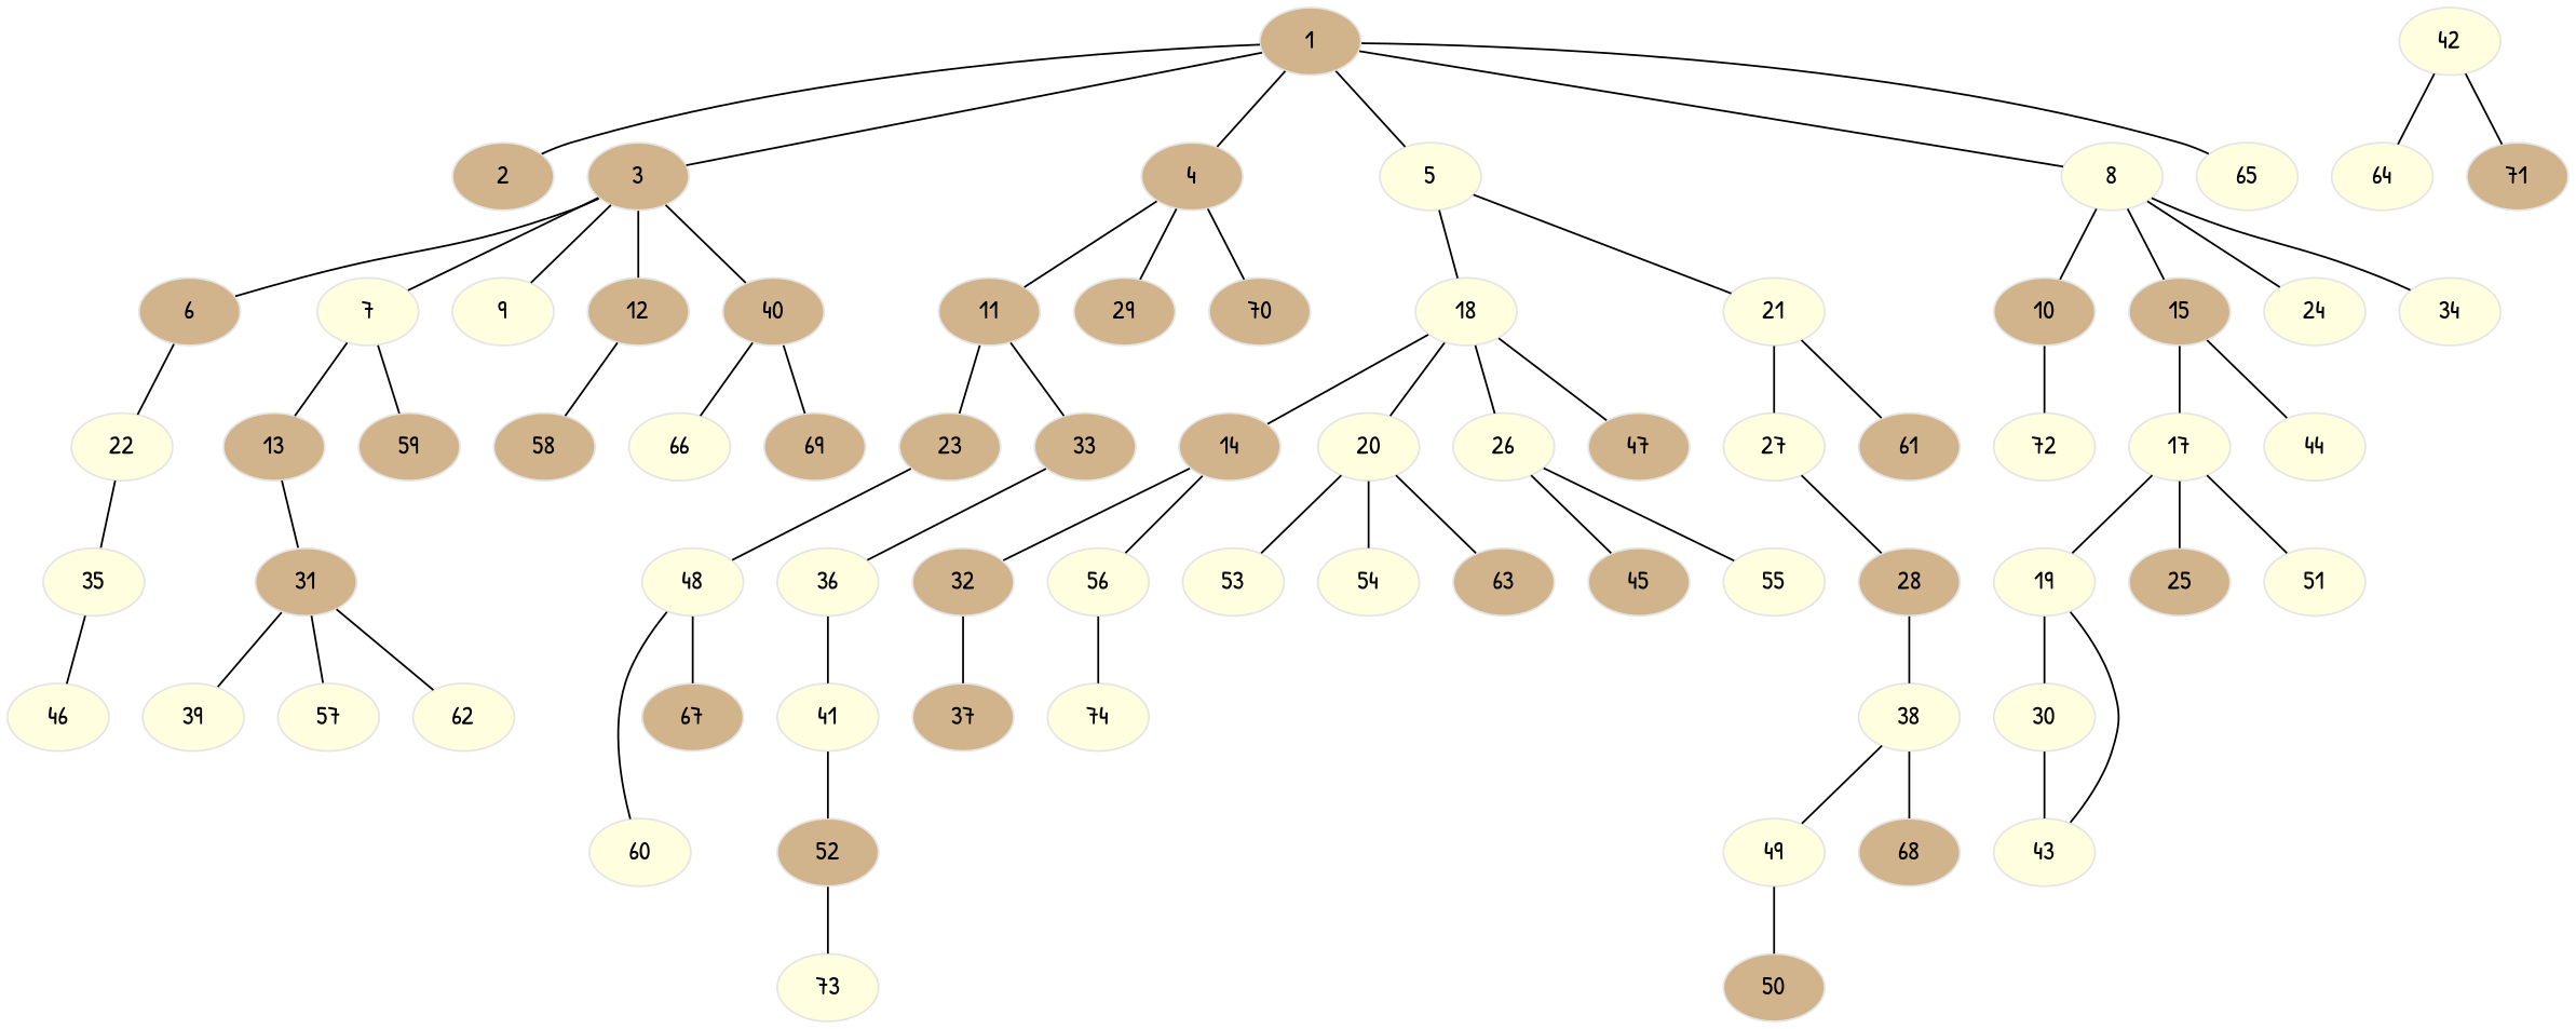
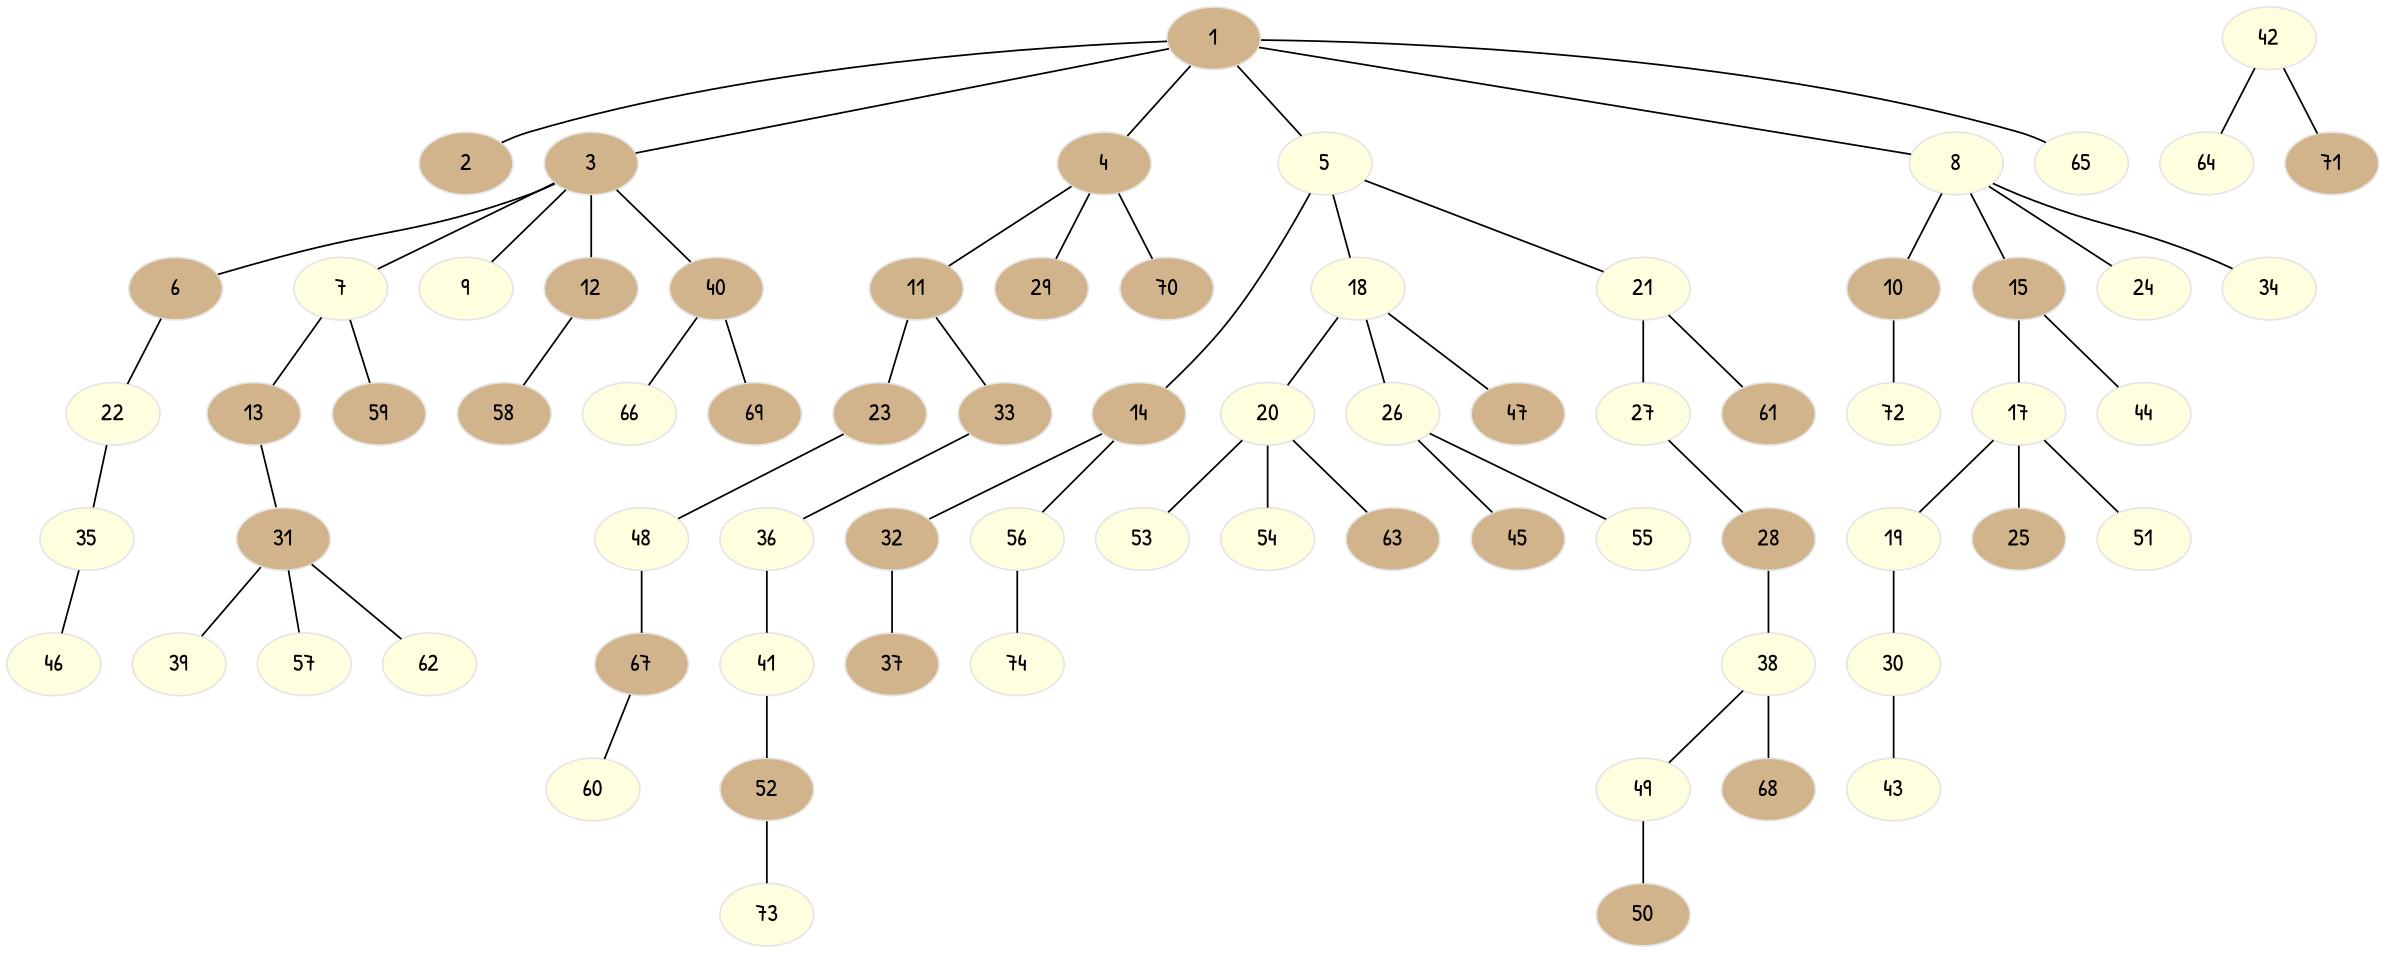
  graph {
    fontname="Patrick Hand"
    node [color=gray90 fillcolor=lightyellow fontname="Patrick Hand" style=filled]
    edge [fontname="Patrick Hand"]
    1 [fillcolor=tan]
    2 [fillcolor=tan]
    3 [fillcolor=tan]
    4 [fillcolor=tan]
    5
    8
    65
    6 [fillcolor=tan]
    7
    9
    12 [fillcolor=tan]
    40 [fillcolor=tan]
    11 [fillcolor=tan]
    29 [fillcolor=tan]
    70 [fillcolor=tan]
    14 [fillcolor=tan]
    18
    21
    10 [fillcolor=tan]
    15 [fillcolor=tan]
    24
    34
    22
    13 [fillcolor=tan]
    59 [fillcolor=tan]
    58 [fillcolor=tan]
    66
    69 [fillcolor=tan]
    23 [fillcolor=tan]
    33 [fillcolor=tan]
    32 [fillcolor=tan]
    56
    20
    26
    47 [fillcolor=tan]
    27
    61 [fillcolor=tan]
    35
    31 [fillcolor=tan]
    72
    17
    44
    48
    36
    39
    57
    62
    37 [fillcolor=tan]
    74
    19
    25 [fillcolor=tan]
    51
    30
    43
    53
    54
    63 [fillcolor=tan]
    45 [fillcolor=tan]
    55
    28 [fillcolor=tan]
    46
    60
    67 [fillcolor=tan]
    38
    49
    68 [fillcolor=tan]
    42
    64
    71 [fillcolor=tan]
    41
    52 [fillcolor=tan]
    50 [fillcolor=tan]
    73
    1 -- 2
    1 -- 3
    1 -- 4
    1 -- 5
    1 -- 8
    1 -- 65
    3 -- 6
    3 -- 7
    3 -- 9
    3 -- 12
    3 -- 40
    4 -- 11
    4 -- 29
    4 -- 70
-   18 -- 14
+   5 -- 14
    5 -- 18
    5 -- 21
    8 -- 10
    8 -- 15
    8 -- 24
    8 -- 34
    6 -- 22
    7 -- 13
    7 -- 59
    12 -- 58
    40 -- 66
    40 -- 69
    11 -- 23
    11 -- 33
    14 -- 32
    14 -- 56
    18 -- 20
    18 -- 26
    18 -- 47
    21 -- 27
    21 -- 61
    10 -- 72
    15 -- 17
    15 -- 44
    22 -- 35
    13 -- 31
    23 -- 48
    33 -- 36
    32 -- 37
    56 -- 74
    20 -- 53
    20 -- 54
    20 -- 63
    26 -- 45
    26 -- 55
    27 -- 28
    35 -- 46
    31 -- 39
    31 -- 57
    31 -- 62
    17 -- 19
    17 -- 25
    17 -- 51
-   48 -- 60
+   67 -- 60
    48 -- 67
    36 -- 41
    19 -- 30
-   19 -- 43
    30 -- 43
    28 -- 38
    38 -- 49
    38 -- 68
    49 -- 50
    42 -- 64
    42 -- 71
    41 -- 52
    52 -- 73
  }
